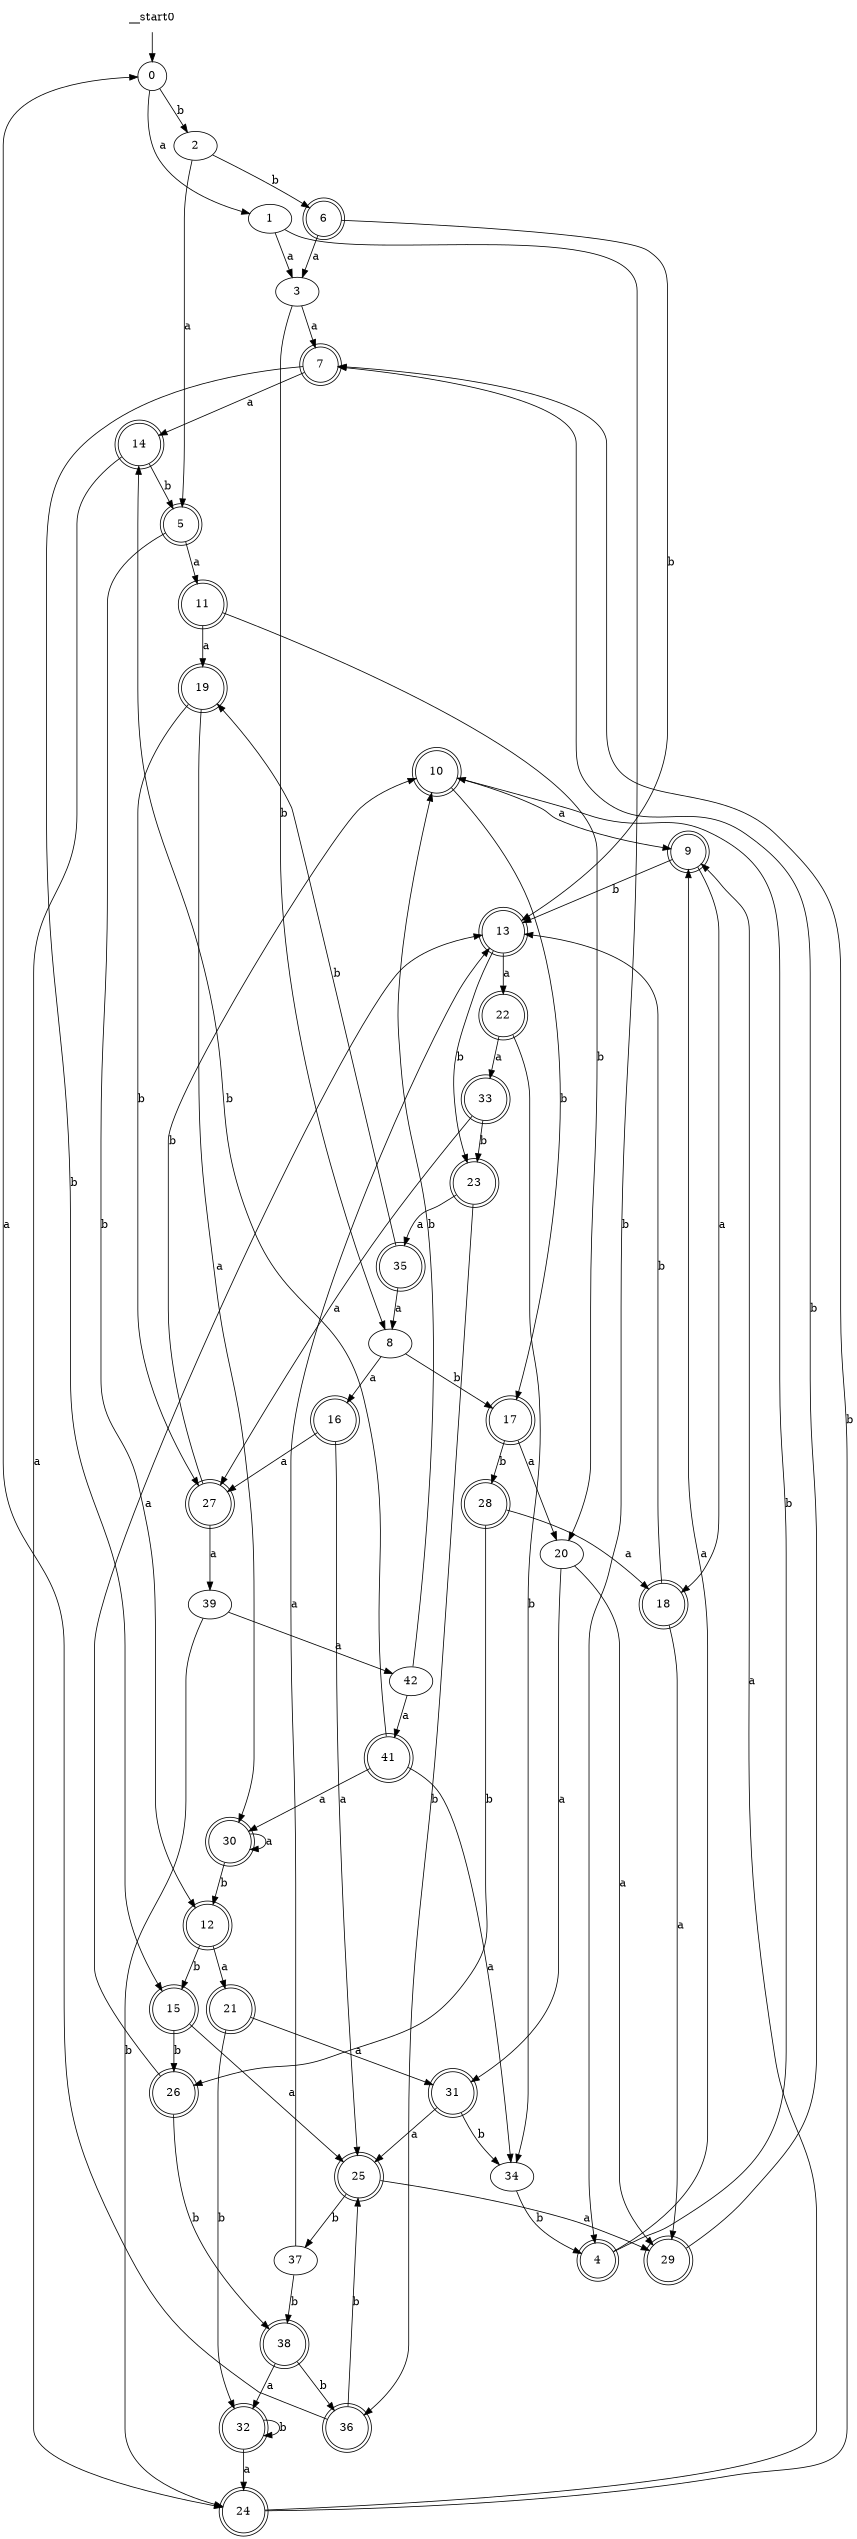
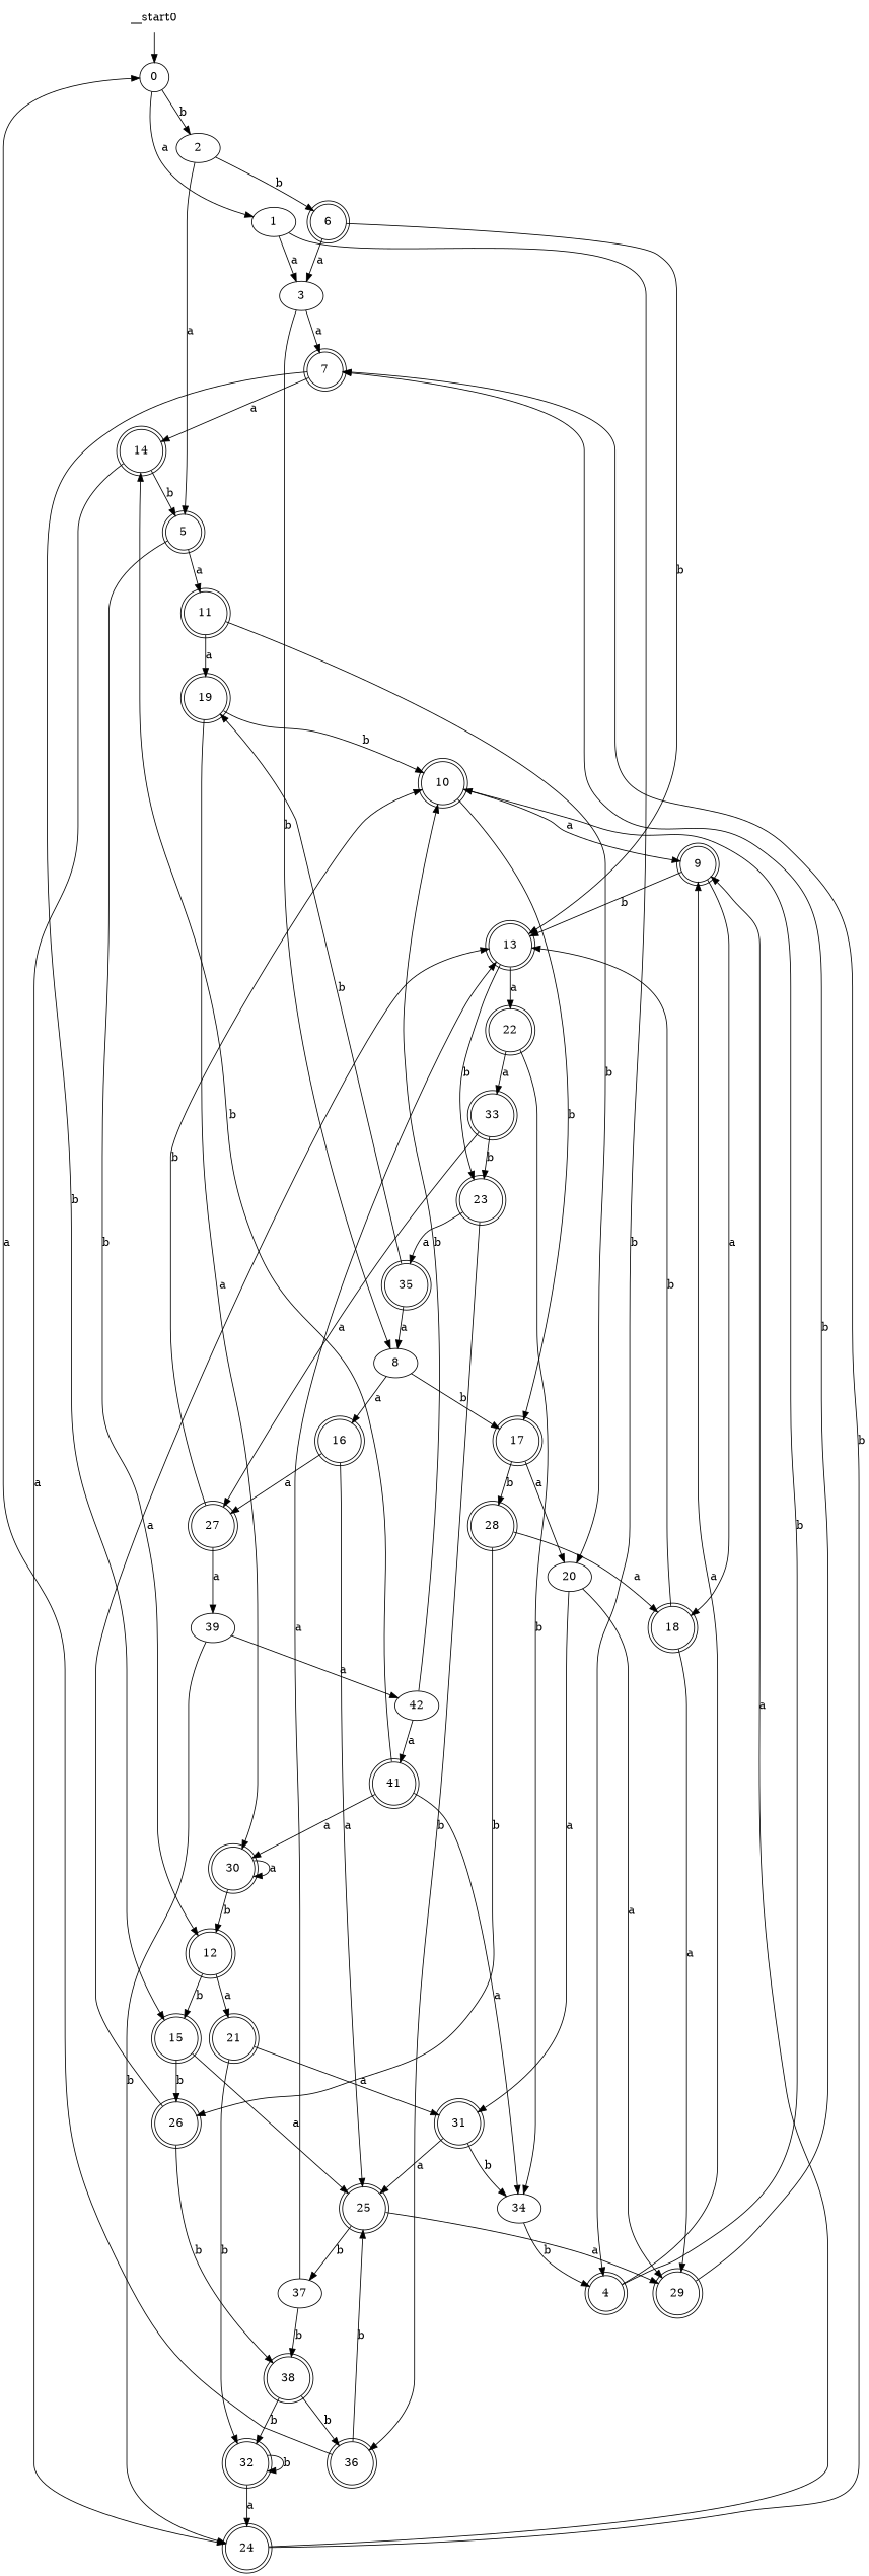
  digraph {
    node [shape=doublecircle]
    __start0 [shape=none]
    0 [shape=circle]
    1 [shape=""]
    2 [shape=""]
    3 [shape=""]
    4
    5
    6
    7
    8 [shape=""]
    9
    10
    11
    12
    13
    14
    15
    16
    17
    18
    19
    20 [shape=""]
    21
    22
    23
    24
    25
    26
    27
    28
    29
    30
    31
    32
    33
    34 [shape=""]
    35
    36
    37 [shape=""]
    38
    39 [shape=""]
    42 [shape=""]
    41
    __start0 -> 0
    0 -> 1 [label=a]
    0 -> 2 [label=b]
    1 -> 3 [label=a]
    1 -> 4 [label=b]
    2 -> 5 [label=a]
    2 -> 6 [label=b]
    3 -> 7 [label=a]
    3 -> 8 [label=b]
    4 -> 9 [label=a]
    4 -> 10 [label=b]
    5 -> 11 [label=a]
    5 -> 12 [label=b]
    6 -> 3 [label=a]
    6 -> 13 [label=b]
    7 -> 14 [label=a]
    7 -> 15 [label=b]
    8 -> 16 [label=a]
    8 -> 17 [label=b]
    9 -> 13 [label=b]
    9 -> 18 [label=a]
    10 -> 9 [label=a]
    10 -> 17 [label=b]
    11 -> 19 [label=a]
    11 -> 20 [label=b]
    12 -> 15 [label=b]
    12 -> 21 [label=a]
    13 -> 22 [label=a]
    13 -> 23 [label=b]
    14 -> 5 [label=b]
    14 -> 24 [label=a]
    15 -> 25 [label=a]
    15 -> 26 [label=b]
    16 -> 25 [label=a]
    16 -> 27 [label=a]
    17 -> 20 [label=a]
    17 -> 28 [label=b]
    18 -> 13 [label=b]
    18 -> 29 [label=a]
-   19 -> 27 [label=b]
+   19 -> 10 [label=b]
    19 -> 30 [label=a]
    20 -> 29 [label=a]
    20 -> 31 [label=a]
    21 -> 31 [label=a]
    21 -> 32 [label=b]
    22 -> 33 [label=a]
    22 -> 34 [label=b]
    23 -> 35 [label=a]
    23 -> 36 [label=b]
    24 -> 7 [label=b]
    24 -> 9 [label=a]
    25 -> 29 [label=a]
    25 -> 37 [label=b]
    26 -> 13 [label=a]
    26 -> 38 [label=b]
    27 -> 10 [label=b]
    27 -> 39 [label=a]
    28 -> 18 [label=a]
    28 -> 26 [label=b]
    29 -> 7 [label=b]
    30 -> 12 [label=b]
    30 -> 30 [label=a]
    31 -> 25 [label=a]
    31 -> 34 [label=b]
    32 -> 24 [label=a]
    32 -> 32 [label=b]
    33 -> 23 [label=b]
    33 -> 27 [label=a]
    34 -> 4 [label=b]
    35 -> 8 [label=a]
    35 -> 19 [label=b]
    36 -> 0 [label=a]
    36 -> 25 [label=b]
    37 -> 13 [label=a]
    37 -> 38 [label=b]
-   38 -> 32 [label=a]
+   38 -> 32 [label=b]
    38 -> 36 [label=b]
    39 -> 24 [label=b]
    39 -> 42 [label=a]
    42 -> 10 [label=b]
    42 -> 41 [label=a]
    41 -> 14 [label=b]
    41 -> 30 [label=a]
    41 -> 34 [label=a]
  }
